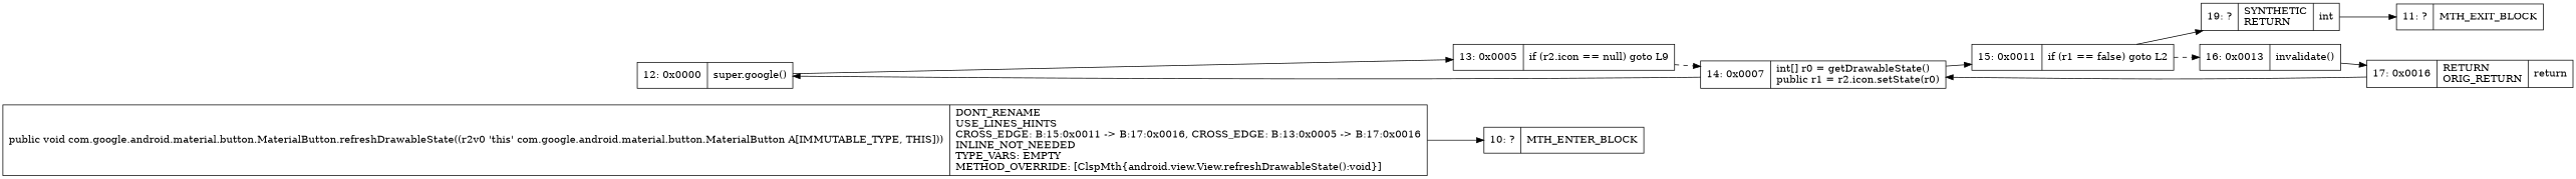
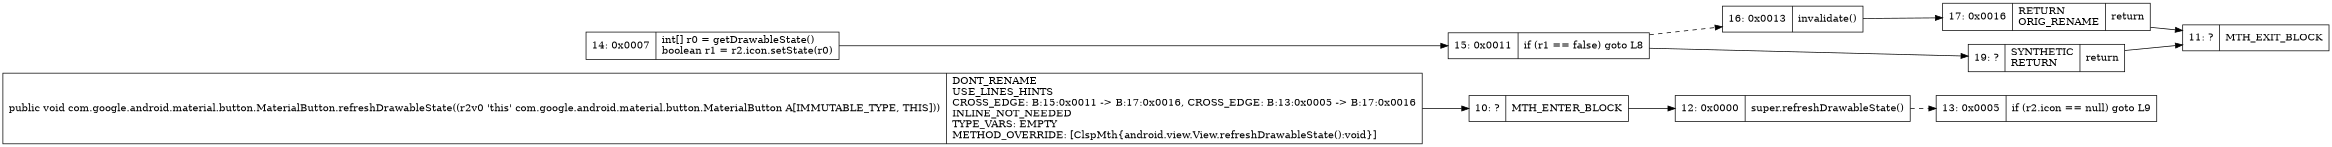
  digraph {
    rankdir=LR
    node [shape=record]
    n1 [label="{10\:\ ?|MTH_ENTER_BLOCK\l}"]
-   n2 [label="{12\:\ 0x0000|super.google()\l}"]
+   n2 [label="{12\:\ 0x0000|super.refreshDrawableState()\l}"]
    n3 [label="{13\:\ 0x0005|if (r2.icon == null) goto L9\l}"]
-   n4 [label="{14\:\ 0x0007|int[] r0 = getDrawableState()\lpublic r1 = r2.icon.setState(r0)\l}"]
-   n5 [label="{15\:\ 0x0011|if (r1 == false) goto L2\l}"]
+   n4 [label="{14\:\ 0x0007|int[] r0 = getDrawableState()\lboolean r1 = r2.icon.setState(r0)\l}"]
+   n5 [label="{15\:\ 0x0011|if (r1 == false) goto L8\l}"]
    n6 [label="{16\:\ 0x0013|invalidate()\l}"]
-   n7 [label="{19\:\ ?|SYNTHETIC\lRETURN\l|int\l}"]
-   n8 [label="{17\:\ 0x0016|RETURN\lORIG_RETURN\l|return\l}"]
+   n7 [label="{19\:\ ?|SYNTHETIC\lRETURN\l|return\l}"]
+   n8 [label="{17\:\ 0x0016|RETURN\lORIG_RENAME\l|return\l}"]
    n9 [label="{11\:\ ?|MTH_EXIT_BLOCK\l}"]
    n10 [label="{public void com.google.android.material.button.MaterialButton.refreshDrawableState((r2v0 'this' com.google.android.material.button.MaterialButton A[IMMUTABLE_TYPE, THIS]))  | DONT_RENAME\lUSE_LINES_HINTS\lCROSS_EDGE: B:15:0x0011 \-\> B:17:0x0016, CROSS_EDGE: B:13:0x0005 \-\> B:17:0x0016\lINLINE_NOT_NEEDED\lTYPE_VARS: EMPTY\lMETHOD_OVERRIDE: [ClspMth\{android.view.View.refreshDrawableState():void\}]\l}"]
-   n4 -> n2
-   n2 -> n3
-   n3 -> n4 [style=dashed]
+   n1 -> n2
+   n2 -> n3 [style=dashed]
    n4 -> n5
    n5 -> n6 [style=dashed]
    n5 -> n7
    n6 -> n8
    n7 -> n9
-   n8 -> n4
+   n8 -> n9
    n10 -> n1
  }
